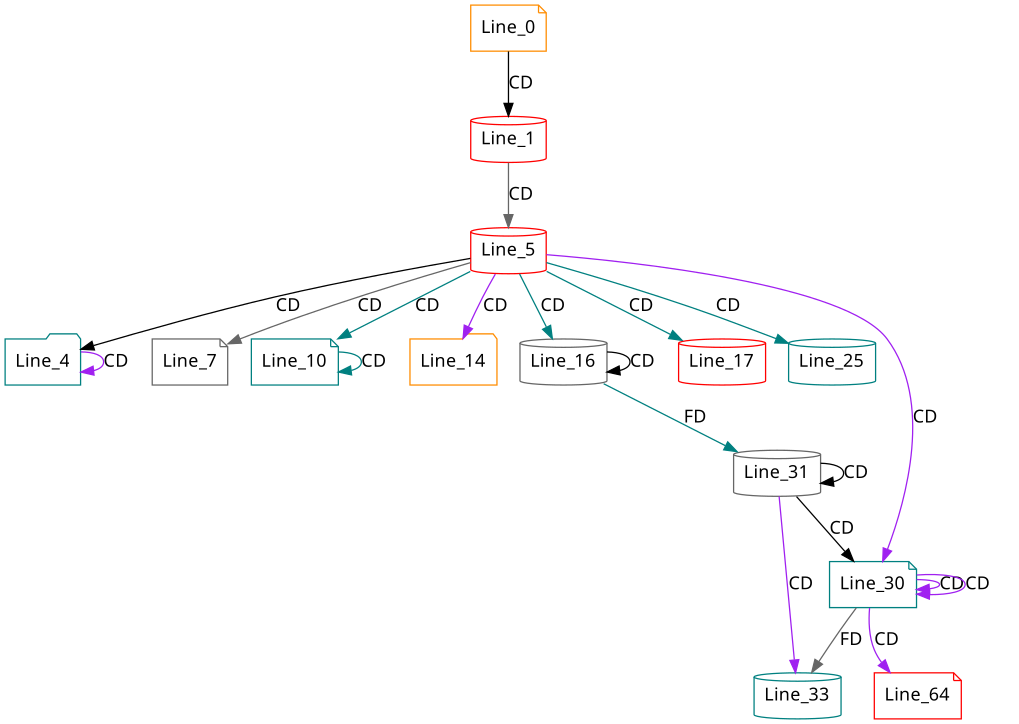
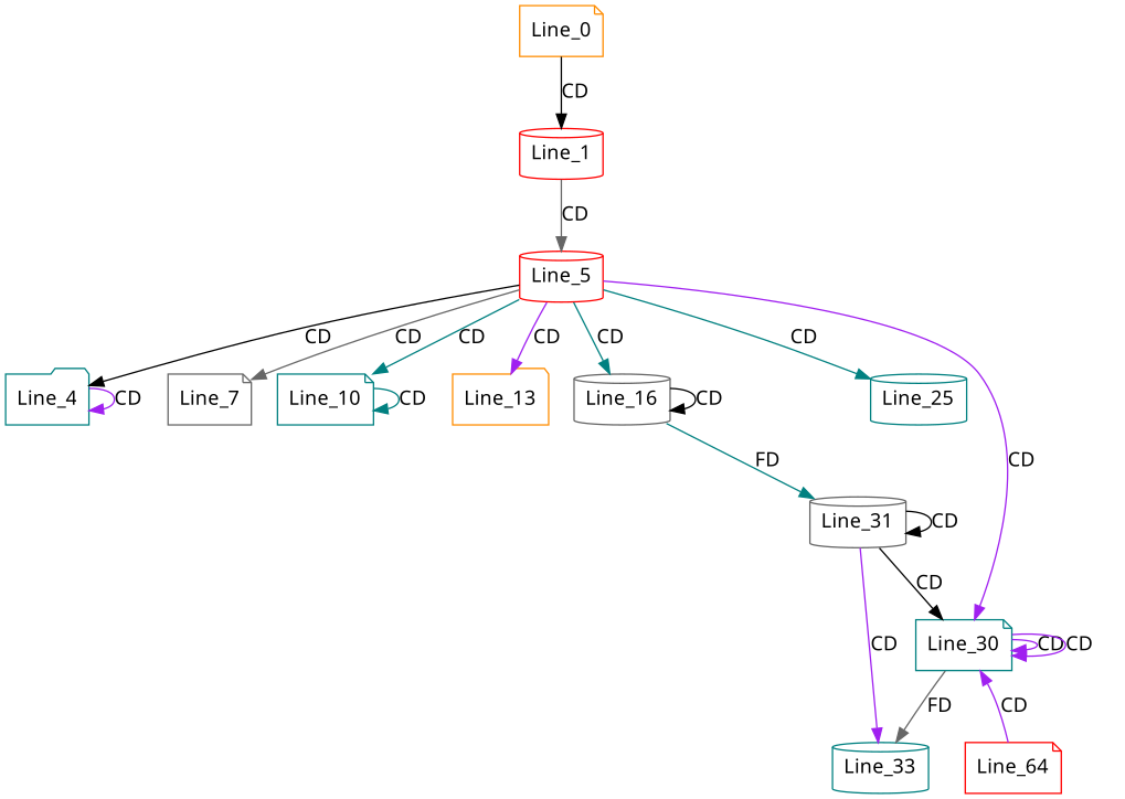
  digraph {
    fontname="Noto Sans"
    node [color=teal fontname="Noto Sans" shape=cylinder]
    edge [color=purple fontname="Noto Sans"]
    Line_0 [color=darkorange shape=note]
    Line_1 [color=red]
    n3 [color=red label=Line_5]
    Line_4 [shape=folder]
    Line_7 [color=gray40 shape=note]
    Line_10 [shape=note]
-   Line_13 [color=darkorange shape=folder label=Line_14]
+   Line_13 [color=darkorange shape=folder]
    Line_16 [color=gray40]
-   Line_17 [color=red]
    Line_25
    Line_30 [shape=note]
    Line_31 [color=gray40]
    Line_33
    n14 [color=red label=Line_64 shape=note]
    Line_0 -> Line_1 [color=black label=CD]
    Line_1 -> n3 [color=gray40 label=CD]
    n3 -> Line_4 [color=black label=CD]
    n3 -> Line_7 [color=gray40 label=CD]
    n3 -> Line_10 [color=teal label=CD]
    n3 -> Line_13 [label=CD]
    n3 -> Line_16 [color=teal label=CD]
-   n3 -> Line_17 [color=teal label=CD]
    n3 -> Line_25 [color=teal label=CD]
    n3 -> Line_30 [label=CD]
    Line_4 -> Line_4 [label=CD]
    Line_10 -> Line_10 [color=teal label=CD]
    Line_16 -> Line_16 [color=black label=CD]
    Line_16 -> Line_31 [color=teal label=FD]
    Line_30 -> Line_30 [label=CD]
    Line_30 -> Line_30 [label=CD]
    Line_30 -> Line_33 [color=gray40 label=FD]
-   Line_30 -> n14 [label=CD]
+   n14 -> Line_30 [label=CD]
    Line_31 -> Line_30 [color=black label=CD]
    Line_31 -> Line_31 [color=black label=CD]
    Line_31 -> Line_33 [label=CD]
  }
